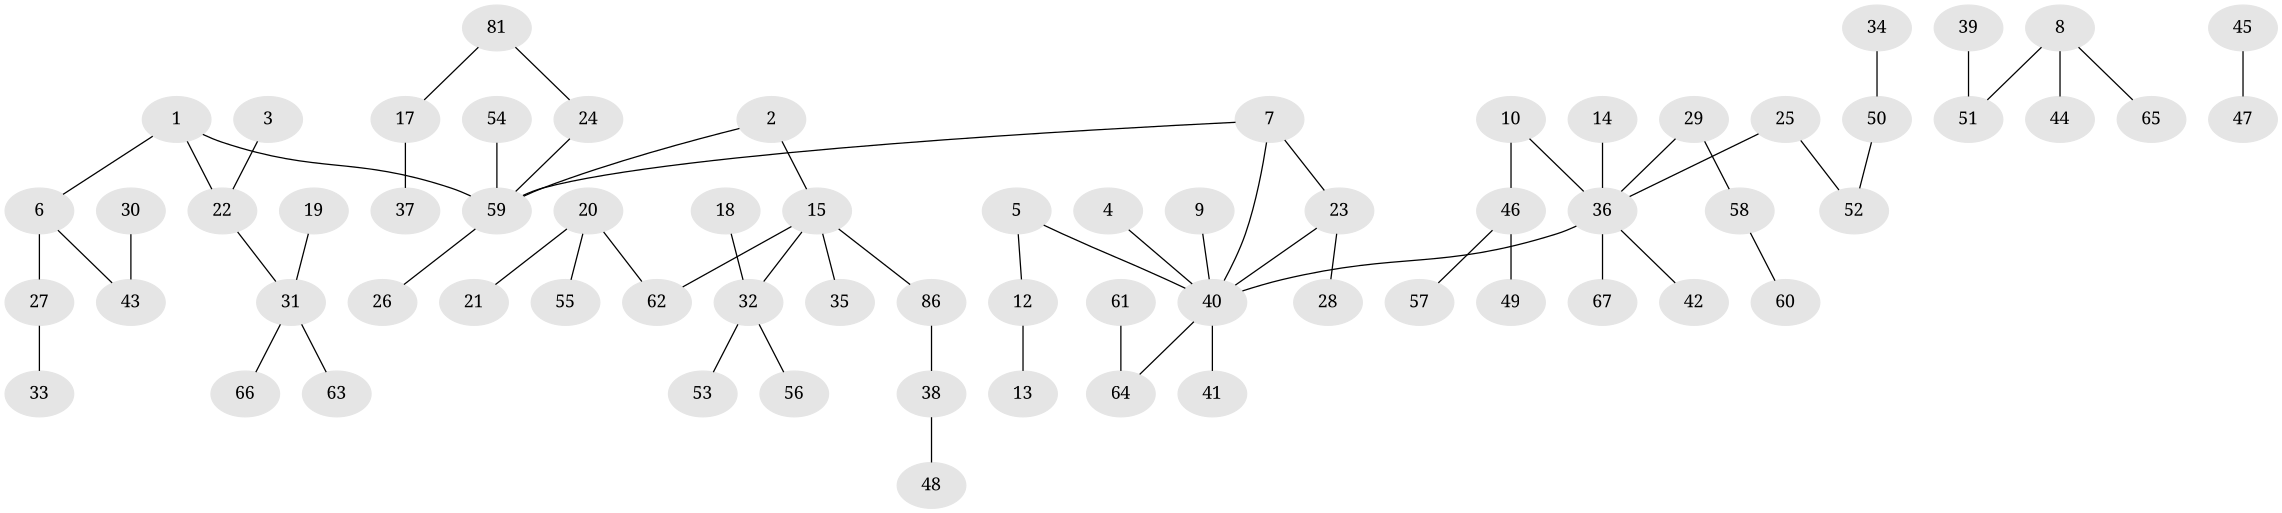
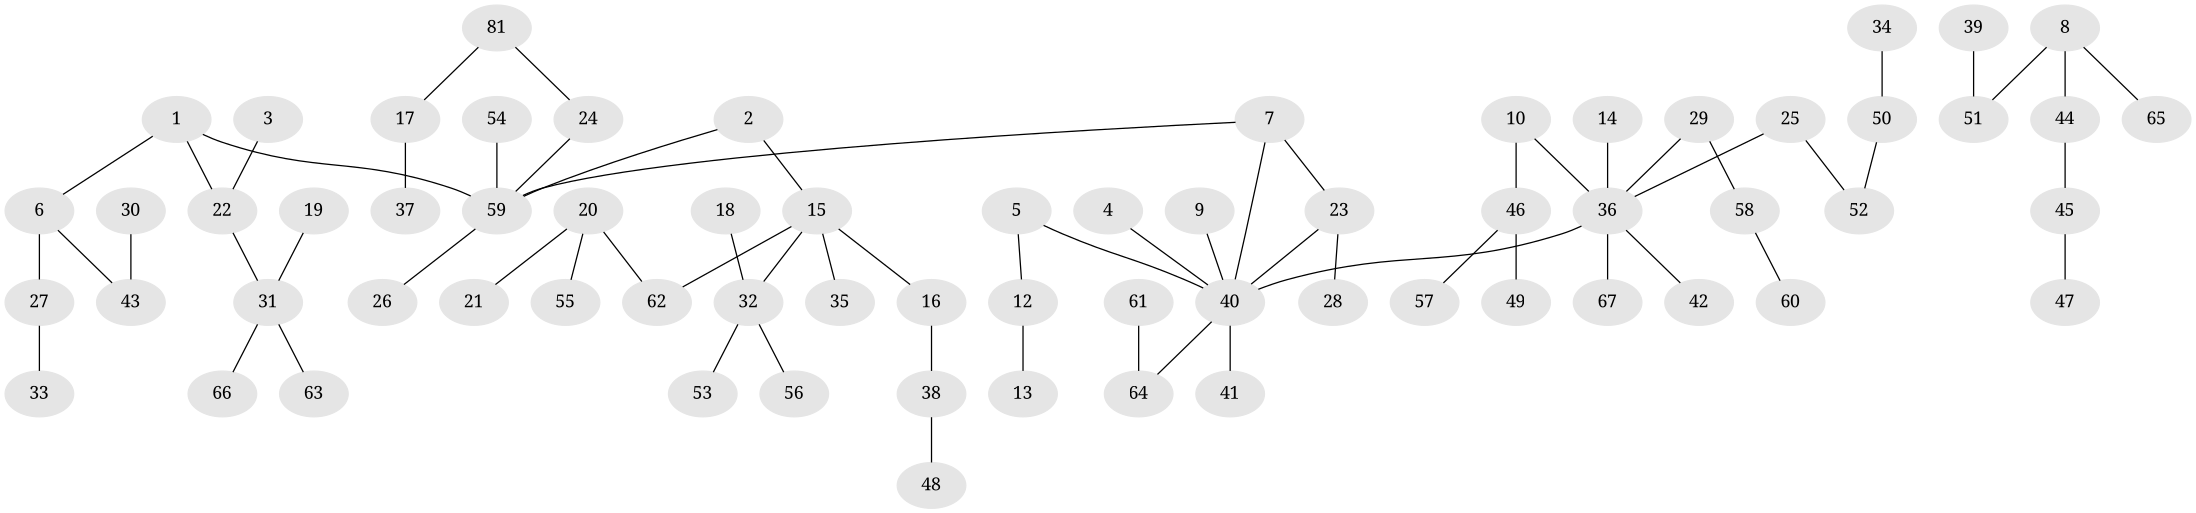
  graph {
    fontname="Noto Serif"
    node [color=gray90 fontname="Noto Serif" style=filled]
    edge [fontname="Noto Serif" weight=1.0]
    1
    6
    22
    59
    27
    43
    31
    26
    2
    15
-   16 [label=86]
+   16
    32
    35
    62
    3
    4
    40
    41
    64
    5
    12
    13
    33
    7
    23
    28
    8
    51
    44
    65
    45
    9
    10
    36
    46
    42
    67
    49
    57
    n40 [label=81]
    17
    24
    37
    14
    38
    53
    56
    48
    18
    19
    63
    66
    20
    21
    55
    25
    52
    29
    58
    60
    30
    34
    50
    39
    47
    54
    61
    1 -- 6
    1 -- 22
    1 -- 59
    6 -- 27
    6 -- 43
    22 -- 31
    59 -- 26
    27 -- 33
    31 -- 63
    31 -- 66
    2 -- 59
    2 -- 15
    15 -- 16
    15 -- 32
    15 -- 35
    15 -- 62
    16 -- 38
    32 -- 53
    32 -- 56
    3 -- 22
    4 -- 40
    40 -- 41
    40 -- 64
    5 -- 40
    5 -- 12
    12 -- 13
    7 -- 59
    7 -- 40
    7 -- 23
    23 -- 40
    23 -- 28
    8 -- 51
    8 -- 44
    8 -- 65
+   44 -- 45
    45 -- 47
    9 -- 40
    10 -- 36
    10 -- 46
    36 -- 40
    36 -- 42
    36 -- 67
    46 -- 49
    46 -- 57
    n40 -- 17
    n40 -- 24
    17 -- 37
    24 -- 59
    14 -- 36
    38 -- 48
    18 -- 32
    19 -- 31
    20 -- 62
    20 -- 21
    20 -- 55
    25 -- 36
    25 -- 52
    29 -- 36
    29 -- 58
    58 -- 60
    30 -- 43
    34 -- 50
    50 -- 52
    39 -- 51
    54 -- 59
    61 -- 64
  }
